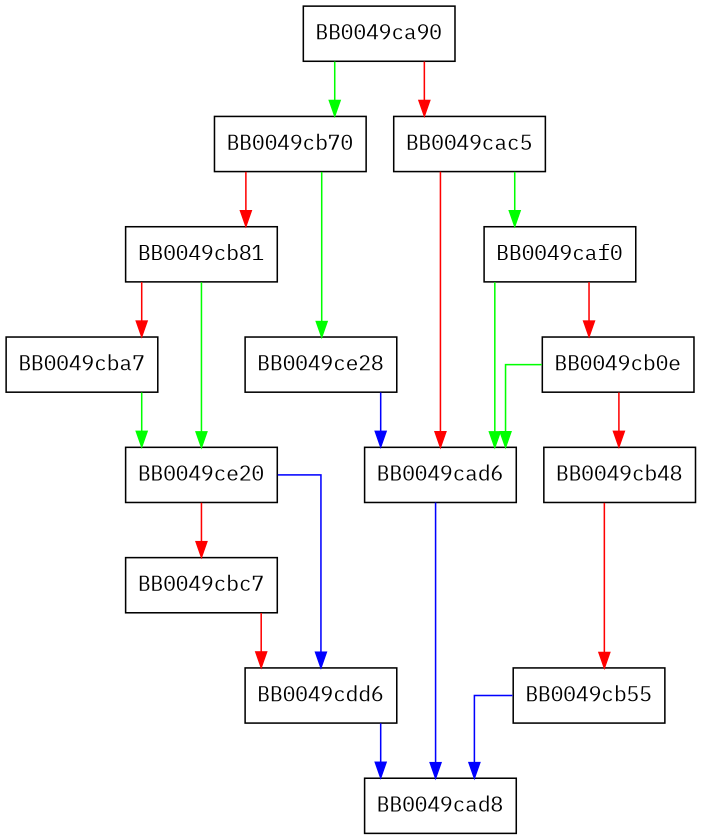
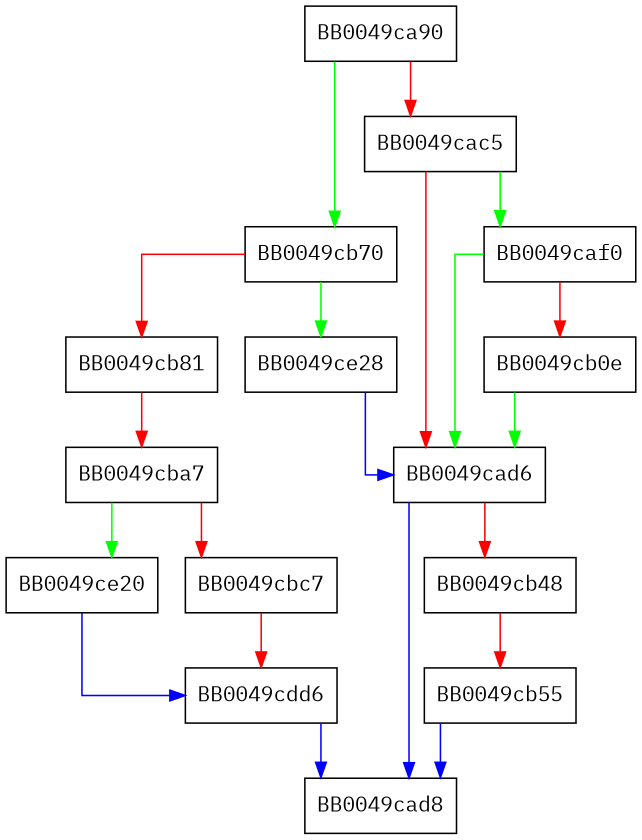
  digraph {
    fontname="IBM Plex Mono"
    splines=ortho
    node [fontname="IBM Plex Mono" shape=box]
    edge [color=red fontname="IBM Plex Mono"]
    BB0049ca90
    BB0049cb70
    BB0049cac5
    BB0049ce28
    BB0049cb81
    BB0049caf0
    BB0049cad6
    BB0049ce20
    BB0049cba7
    BB0049cb0e
    BB0049cad8
    BB0049cb48
    BB0049cb55
    BB0049cdd6
    BB0049cbc7
    BB0049ca90 -> BB0049cb70 [color=green]
    BB0049ca90 -> BB0049cac5
    BB0049cb70 -> BB0049ce28 [color=green]
    BB0049cb70 -> BB0049cb81
    BB0049cac5 -> BB0049caf0 [color=green]
    BB0049cac5 -> BB0049cad6
    BB0049ce28 -> BB0049cad6 [color=blue]
-   BB0049cb81 -> BB0049ce20 [color=green]
    BB0049cb81 -> BB0049cba7
    BB0049caf0 -> BB0049cad6 [color=green]
    BB0049caf0 -> BB0049cb0e
    BB0049cad6 -> BB0049cad8 [color=blue]
    BB0049ce20 -> BB0049cdd6 [color=blue]
    BB0049cba7 -> BB0049ce20 [color=green]
-   BB0049ce20 -> BB0049cbc7
+   BB0049cba7 -> BB0049cbc7
    BB0049cb0e -> BB0049cad6 [color=green]
-   BB0049cb0e -> BB0049cb48
+   BB0049cad6 -> BB0049cb48
    BB0049cb48 -> BB0049cb55
    BB0049cb55 -> BB0049cad8 [color=blue]
    BB0049cdd6 -> BB0049cad8 [color=blue]
    BB0049cbc7 -> BB0049cdd6
  }
